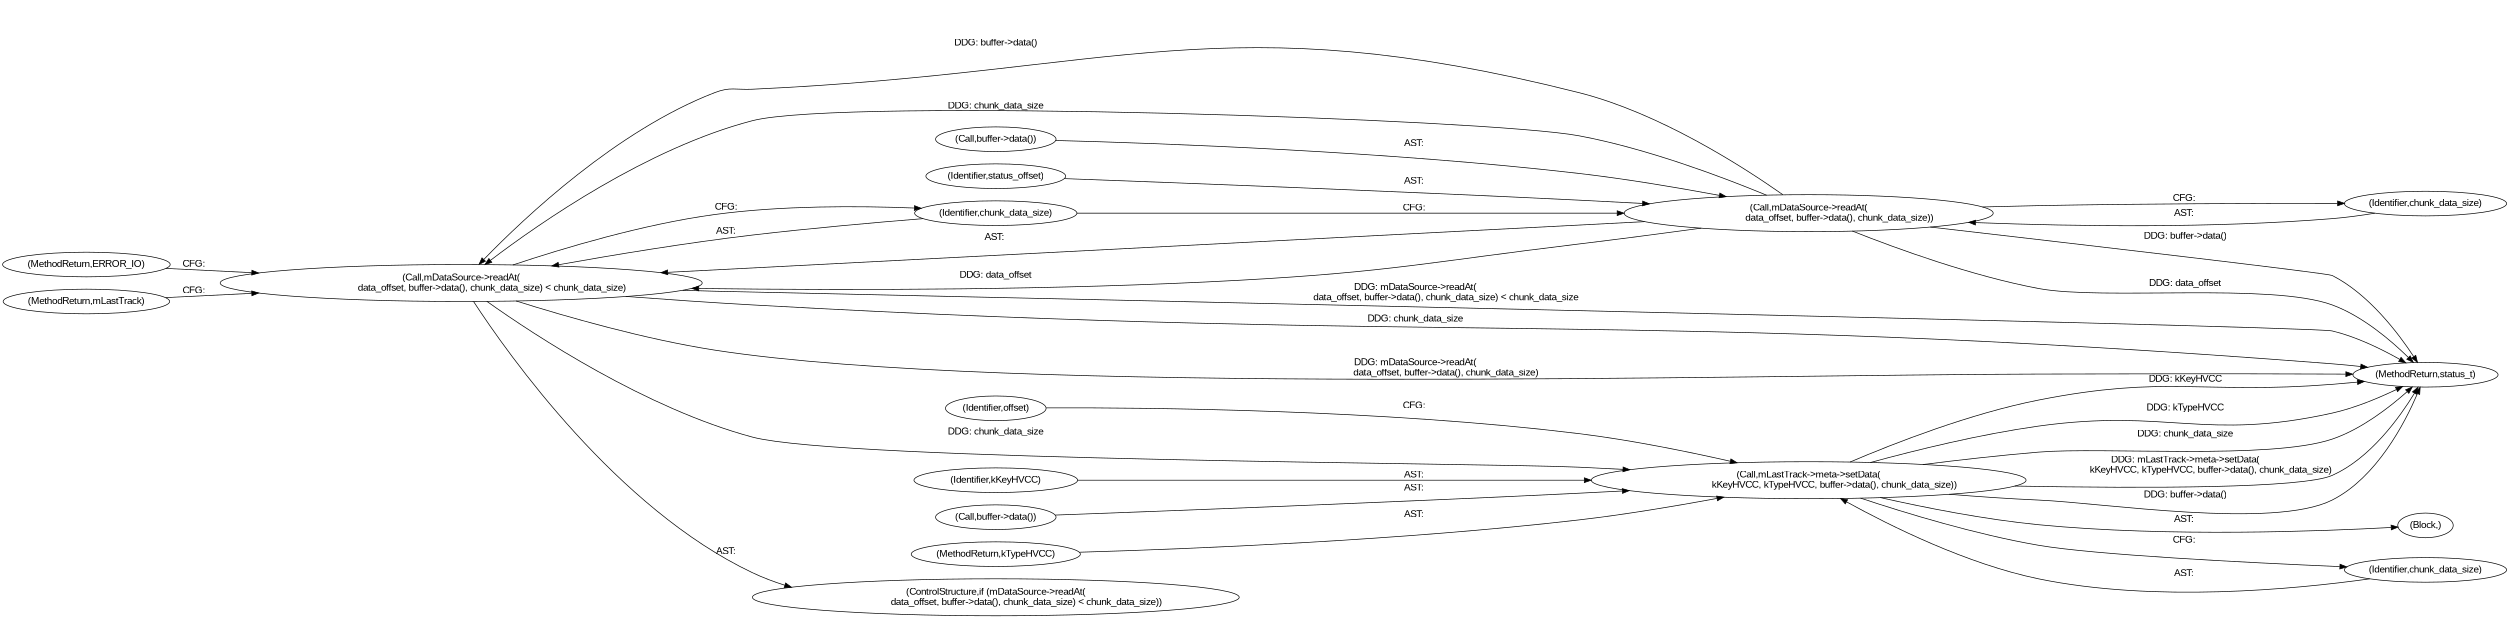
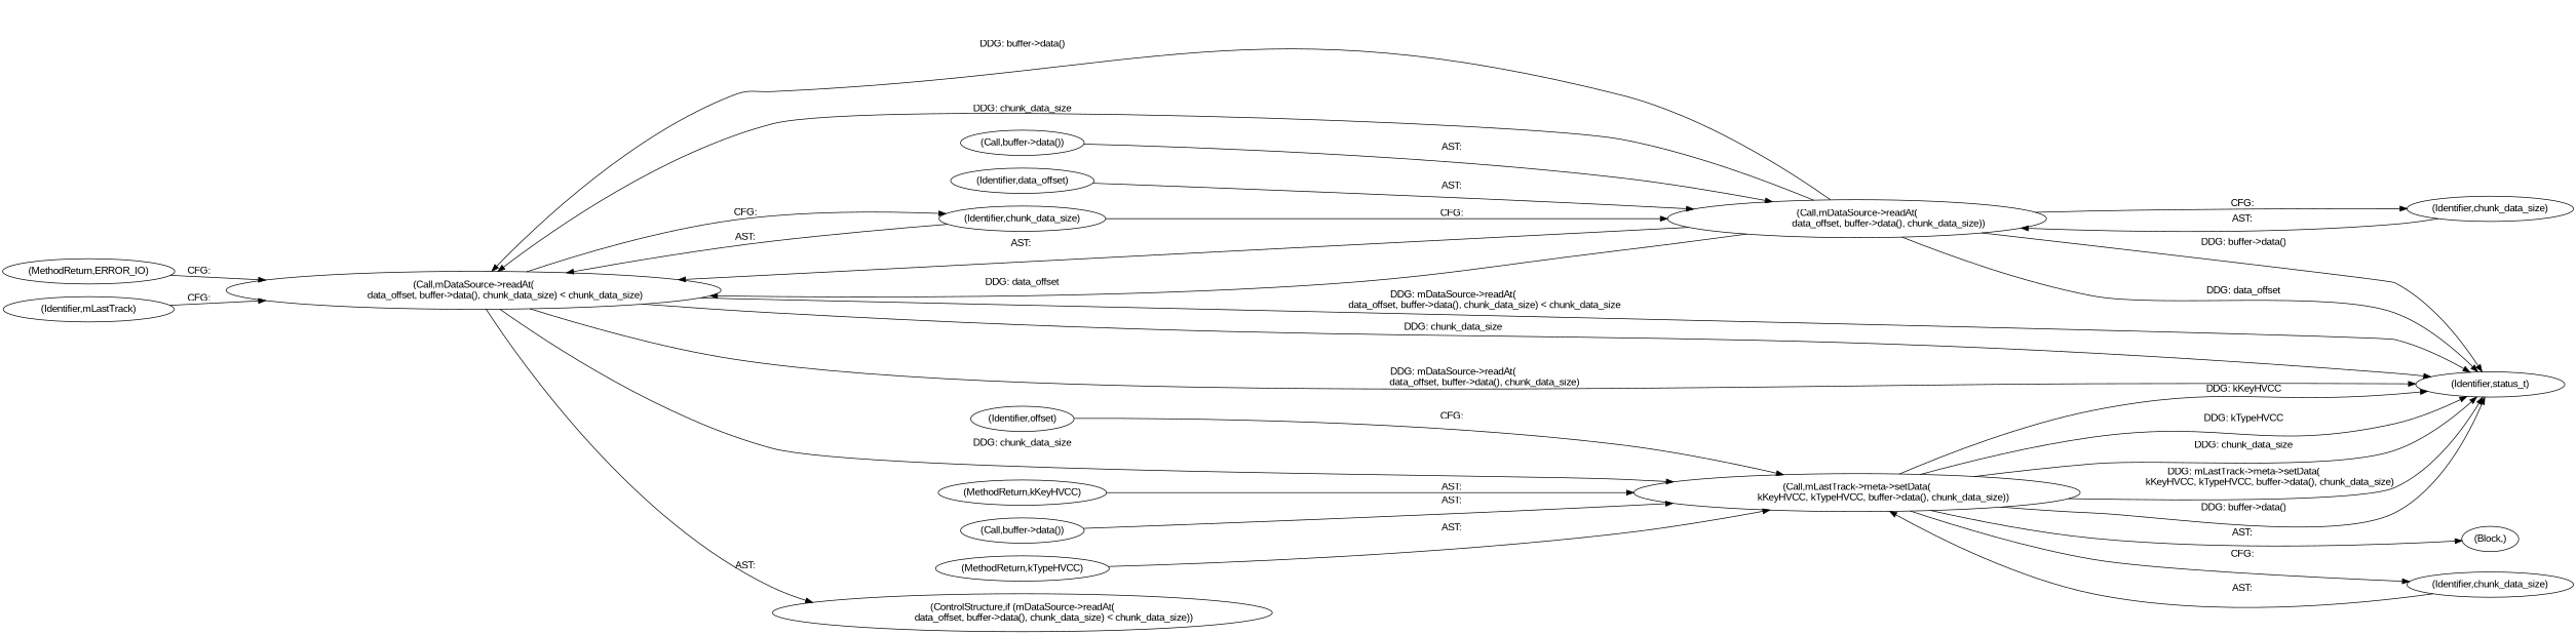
  digraph {
    fontname="Liberation Sans"
    rankdir=LR
    node [fontname="Liberation Sans"]
    edge [fontname="Liberation Sans"]
    n1 [label="(Call,mDataSource->readAt(\n                        data_offset, buffer->data(), chunk_data_size) < chunk_data_size)"]
    n2 [label="(Call,mLastTrack->meta->setData(\n                    kKeyHVCC, kTypeHVCC, buffer->data(), chunk_data_size))"]
    n3 [label="(Identifier,chunk_data_size)"]
-   n4 [label="(MethodReturn,status_t)"]
+   n4 [label="(Identifier,status_t)"]
    n5 [label="(ControlStructure,if (mDataSource->readAt(\n                        data_offset, buffer->data(), chunk_data_size) < chunk_data_size))"]
    n6 [label="(Identifier,chunk_data_size)"]
    n7 [label="(Block,)"]
    n8 [label="(Call,mDataSource->readAt(\n                        data_offset, buffer->data(), chunk_data_size))"]
    n9 [label="(Identifier,chunk_data_size)"]
    n10 [label="(Call,buffer->data())"]
-   n11 [label="(Identifier,kKeyHVCC)"]
+   n11 [label="(MethodReturn,kKeyHVCC)"]
    n12 [label="(Call,buffer->data())"]
    n13 [label="(MethodReturn,kTypeHVCC)"]
    n14 [label="(MethodReturn,ERROR_IO)"]
-   n15 [label="(Identifier,status_offset)"]
+   n15 [label="(Identifier,data_offset)"]
    n16 [label="(Identifier,offset)"]
-   n17 [label="(MethodReturn,mLastTrack)"]
+   n17 [label="(Identifier,mLastTrack)"]
    n1 -> n2 [label="DDG: chunk_data_size"]
    n1 -> n3 [label="CFG: "]
    n1 -> n4 [label="DDG: mDataSource->readAt(\n                        data_offset, buffer->data(), chunk_data_size)"]
    n1 -> n4 [label="DDG: mDataSource->readAt(\n                        data_offset, buffer->data(), chunk_data_size) < chunk_data_size"]
    n1 -> n4 [label="DDG: chunk_data_size"]
    n1 -> n5 [label="AST: "]
    n2 -> n4 [label="DDG: kKeyHVCC"]
    n2 -> n4 [label="DDG: kTypeHVCC"]
    n2 -> n4 [label="DDG: chunk_data_size"]
    n2 -> n4 [label="DDG: mLastTrack->meta->setData(\n                    kKeyHVCC, kTypeHVCC, buffer->data(), chunk_data_size)"]
    n2 -> n4 [label="DDG: buffer->data()"]
    n2 -> n6 [label="CFG: "]
    n2 -> n7 [label="AST: "]
    n3 -> n1 [label="AST: "]
    n3 -> n8 [label="CFG: "]
    n6 -> n2 [label="AST: "]
    n8 -> n1 [label="AST: "]
    n8 -> n1 [label="DDG: data_offset"]
    n8 -> n1 [label="DDG: buffer->data()"]
    n8 -> n1 [label="DDG: chunk_data_size"]
    n8 -> n4 [label="DDG: buffer->data()"]
    n8 -> n4 [label="DDG: data_offset"]
    n8 -> n9 [label="CFG: "]
    n9 -> n8 [label="AST: "]
    n10 -> n8 [label="AST: "]
    n11 -> n2 [label="AST: "]
    n12 -> n2 [label="AST: "]
    n13 -> n2 [label="AST: "]
    n14 -> n1 [label="CFG: "]
    n15 -> n8 [label="AST: "]
    n16 -> n2 [label="CFG: "]
    n17 -> n1 [label="CFG: "]
  }
